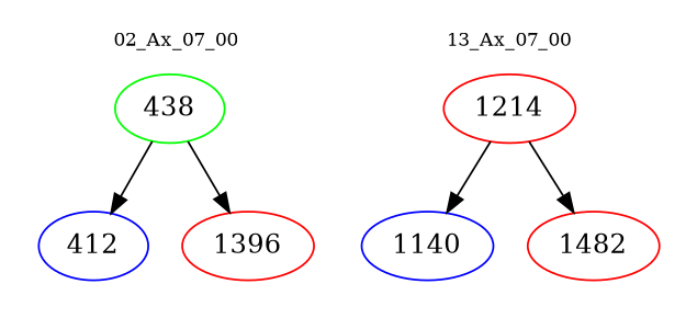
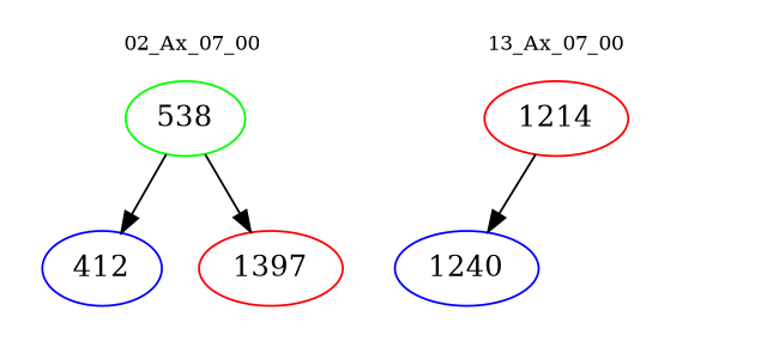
  digraph {
    node [color=red]
    edge [color=black]
-   n1 [color=green label=438]
+   n1 [color=green label=538]
    n2 [color=blue label=412]
-   n3 [label=1396]
+   n3 [label=1397]
    n4 [label=1214]
-   n5 [color=blue label=1140]
-   n6 [label=1482]
+   n5 [color=blue label=1240]
    subgraph cluster_1 {
      color=white
      fontsize=10
      label="02_Ax_07_00"
      n1
      n2
      n3
    }
    subgraph cluster_2 {
      color=white
      fontsize=10
      label="13_Ax_07_00"
      n4
      n5
-     n6
    }
    n1 -> n2
    n1 -> n3
    n4 -> n5
-   n4 -> n6
  }
